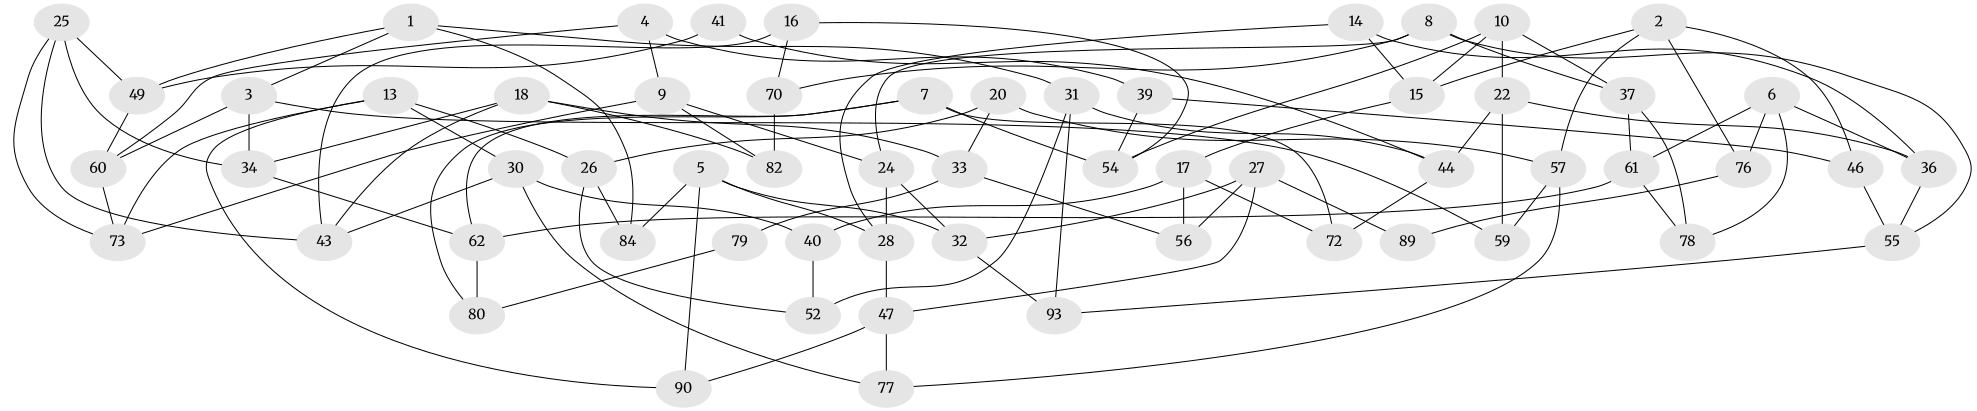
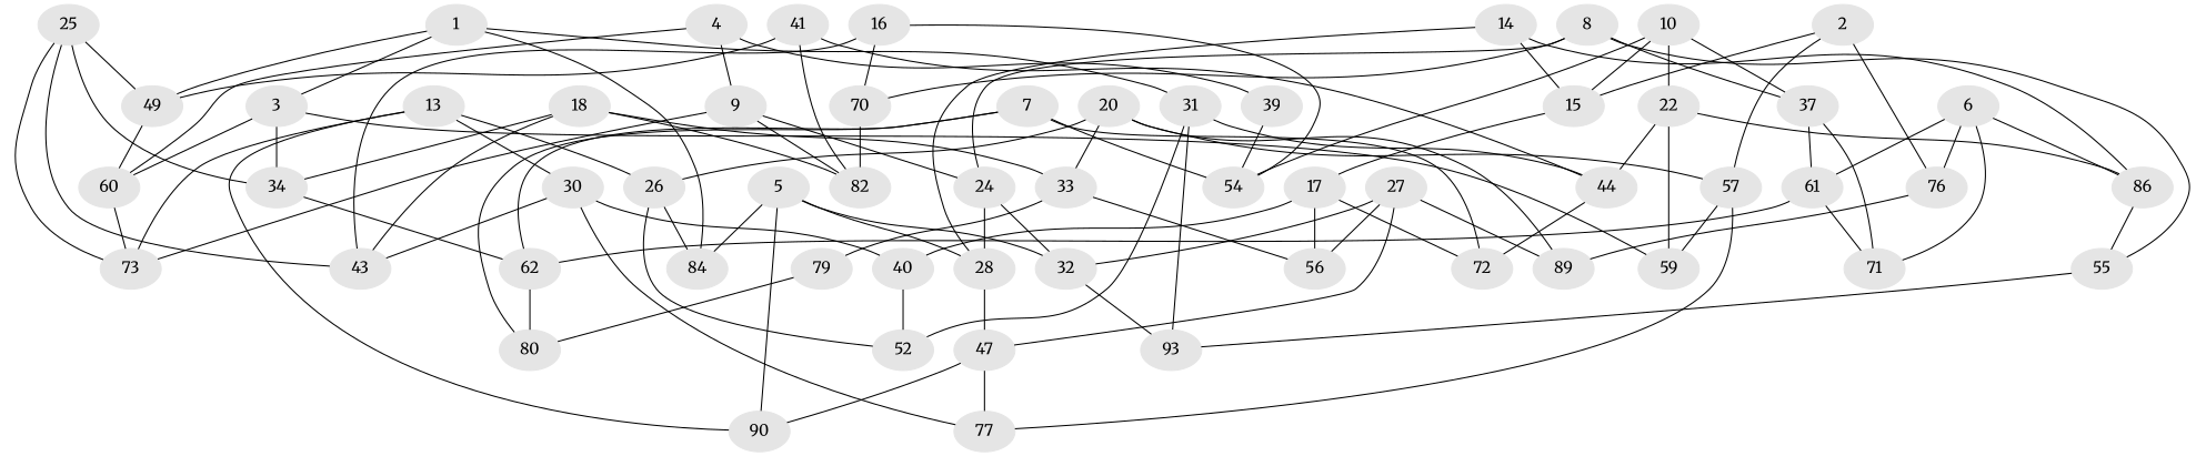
  graph {
    fontname=Merriweather
    node [color=gray90 fontname=Merriweather style=filled]
    edge [fontname=Merriweather]
    1 [super="+12"]
    3 [super="+58"]
    31 [super="+64"]
    49 [super="+98"]
    84
    34 [super="+35"]
    59
    60 [super="+68"]
    44 [super="+65"]
    52
    93
    2 [super="+23"]
    15 [super="+50"]
-   46
    57 [super="+69"]
    76
    17 [super="+86"]
    55 [super="+71"]
    77
    89
    62 [super="+88"]
    73 [super="+75"]
    4 [super="+43"]
    9 [super="+74"]
    39
    24 [super="+66"]
    82 [super="+91"]
    54 [super="+87"]
    5 [super="+92"]
    28 [super="+63"]
    32 [super="+83"]
    90
    47 [super="+95"]
    6 [super="+94"]
-   36 [super="+48"]
+   36 [super="+48" label=86]
    61 [super="+81"]
-   78
+   78 [label=71]
    7 [super="+29"]
    72
    80 [super="+96"]
    8 [super="+11"]
    37 [super="+42"]
    70
    10 [super="+85"]
    22 [super="+99"]
    13 [super="+53"]
    26
    30 [super="+67"]
    n49 [label=43 super="+51"]
    40
    14
    56
    16
    18 [super="+19"]
    33 [super="+38"]
    79
    20 [super="+21"]
    25 [super="+100"]
    27 [super="+97"]
    41
    1 -- 3
    1 -- 31
    1 -- 49
    1 -- 84
    3 -- 34
    3 -- 59
    3 -- 60
    31 -- 44
    31 -- 52
    31 -- 93
    49 -- 60
    34 -- 62
    60 -- 73
    44 -- 72
    2 -- 15
-   2 -- 46
    2 -- 57
    2 -- 76
    15 -- 17
-   46 -- 55
    57 -- 59
    57 -- 77
    76 -- 89
    17 -- 72
    17 -- 40
    17 -- 56
    55 -- 93
    62 -- 80
    4 -- 60
    4 -- 9
    4 -- 39
    9 -- 73
    9 -- 24
    9 -- 82
-   39 -- 46
    39 -- 54
    24 -- 28
    24 -- 32
    5 -- 84
    5 -- 28
    5 -- 32
    5 -- 90
    28 -- 47
    32 -- 93
    47 -- 77
    47 -- 90
    6 -- 76
    6 -- 36
    6 -- 61
    6 -- 78
    36 -- 55
    61 -- 62
    61 -- 78
    7 -- 62
    7 -- 54
    7 -- 72
    7 -- 80
    8 -- 55
    8 -- 24
    8 -- 37
    8 -- 70
    37 -- 61
    37 -- 78
    70 -- 82
    10 -- 15
    10 -- 54
    10 -- 37
    10 -- 22
    22 -- 59
    22 -- 44
    22 -- 36
    13 -- 73
    13 -- 90
    13 -- 26
    13 -- 30
    26 -- 84
    26 -- 52
    30 -- 77
    30 -- n49
    30 -- 40
    40 -- 52
    14 -- 15
    14 -- 28
    14 -- 36
    16 -- 54
    16 -- 70
    16 -- n49
    18 -- 34
    18 -- 82
    18 -- n49
    18 -- 33
    33 -- 56
    33 -- 79
    79 -- 80 [weight=2]
    20 -- 57
+   20 -- 89
    20 -- 26
    20 -- 33
    25 -- 49
    25 -- 34
    25 -- 73
    25 -- n49
    27 -- 89
    27 -- 32
    27 -- 47
    27 -- 56
    41 -- 49
    41 -- 44
+   41 -- 82
  }
